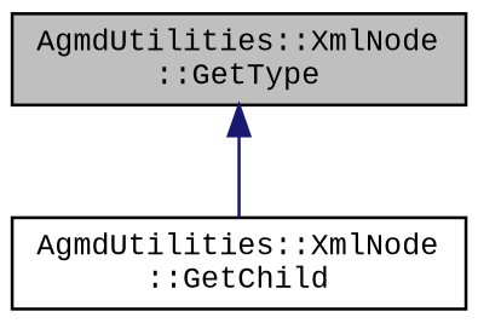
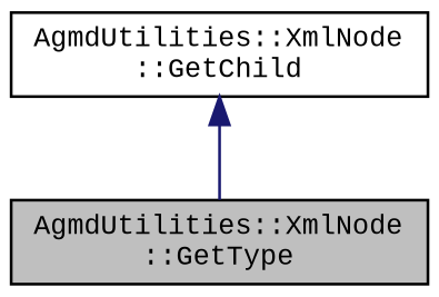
  digraph {
    rankdir=TB
    fontname="Liberation Mono"
    node [color=black fontname="Liberation Mono" fontsize=10 shape=record style=filled]
    n1 [fillcolor=grey75 fontcolor=black height=0.2 label="AgmdUtilities::XmlNode\l::GetType" width=0.4]
    n2 [fillcolor=white height=0.2 label="AgmdUtilities::XmlNode\l::GetChild" width=0.4]
-   n1 -> n2 [color=midnightblue dir=back fontname="Liberation Mono" fontsize=10 labelfontname=Helvetica labelfontsize=10 style=solid]
+   n2 -> n1 [color=midnightblue dir=back fontname="Liberation Mono" fontsize=10 labelfontname=Helvetica labelfontsize=10 style=solid]
  }
